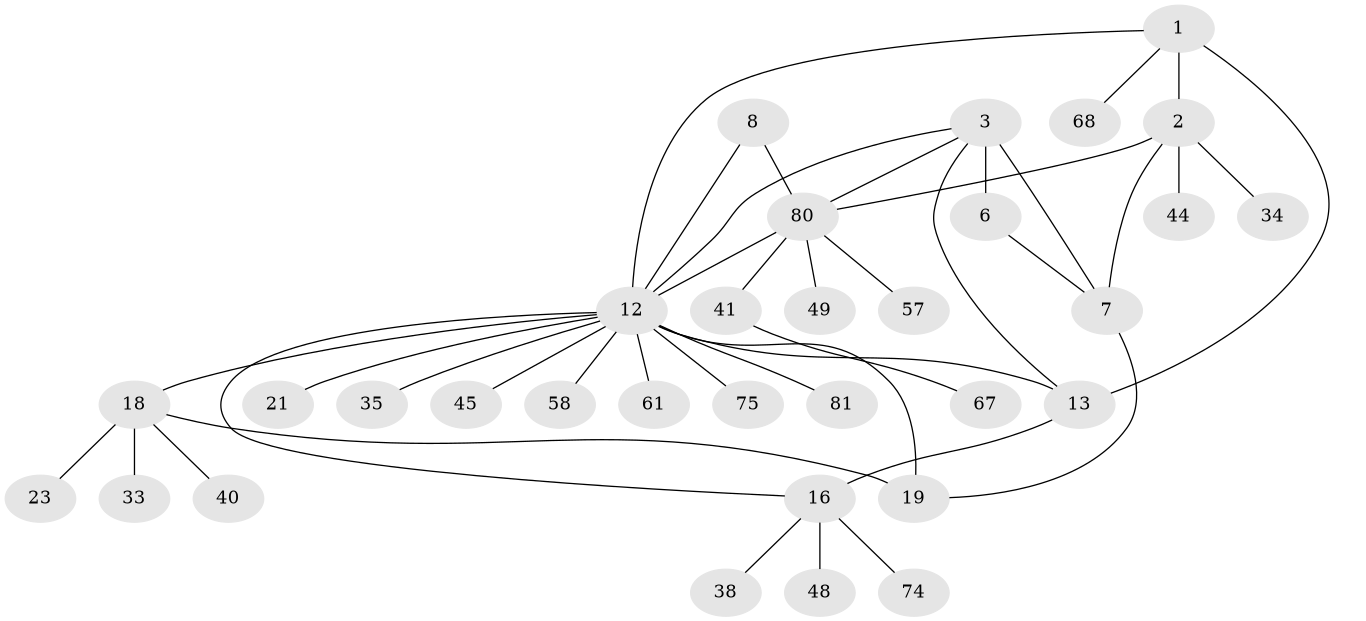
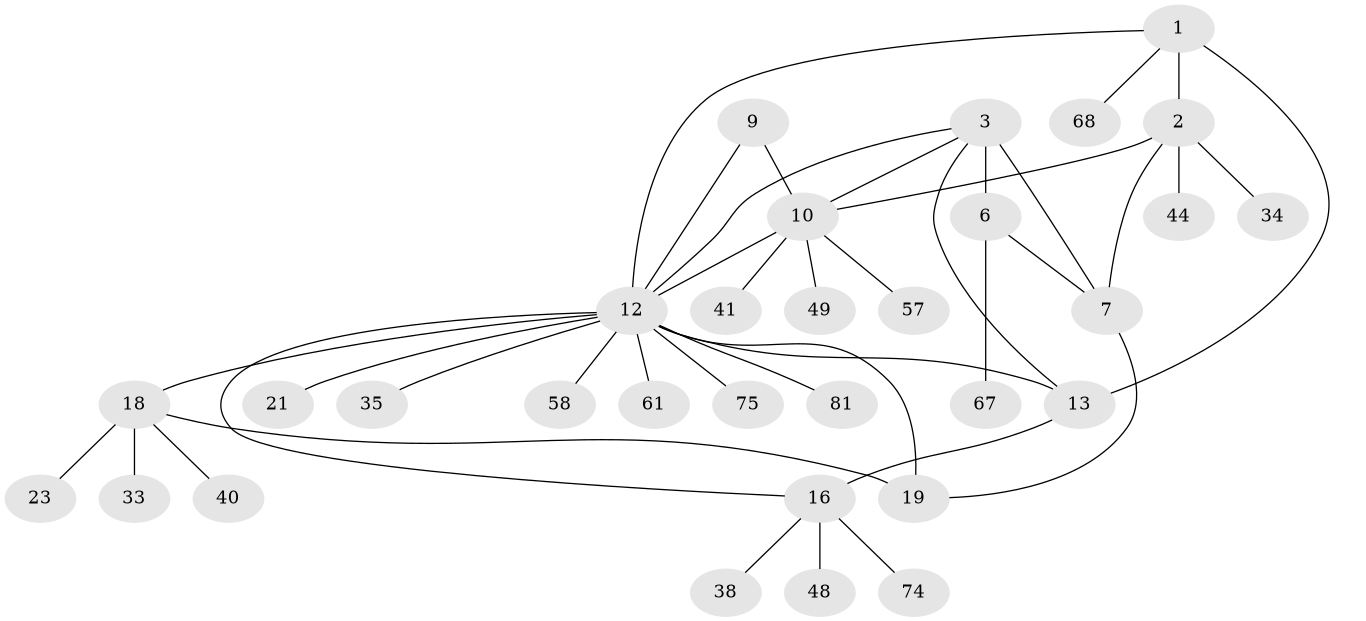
  graph {
    node [color=gray90 style=filled]
    1 [super="+22"]
    2 [super="+3+4"]
    12 [super="+14+17+60"]
    13 [super="+36+27+59+15"]
    68
    7
-   10 [super="+11" label=80]
+   10 [super="+11"]
    34
    44
    19 [super="+72"]
    16
    18 [super="+30+52"]
    21
    35 [super="+39+73+42"]
-   45
    58
    61
    75
    81
    41
    49
    57
    n23 [label=3 super="+53+25+8"]
    6 [super="+32"]
    67
-   9 [super="+29" label=8]
+   9 [super="+29"]
    38
    48 [super="+76"]
    n29 [label=74]
    23 [super="+43"]
    33 [super="+82"]
    40
    1 -- 2 [weight=3]
    1 -- 12
    1 -- 13 [weight=2]
    1 -- 68
    2 -- 7
    2 -- 10
    2 -- 34
    2 -- 44
    12 -- 13 [weight=2]
    12 -- 19 [weight=2]
    12 -- 16
    12 -- 18 [weight=3]
    12 -- 21
    12 -- 35
-   12 -- 45
    12 -- 58
    12 -- 61
    12 -- 75
    12 -- 81
    13 -- 16 [weight=2]
    7 -- 19
    10 -- 12 [weight=2]
    10 -- 41
    10 -- 49
    10 -- 57
    16 -- 38
    16 -- 48
    16 -- n29
    18 -- 19
    18 -- 23
    18 -- 33
    18 -- 40
    n23 -- 12
    n23 -- 13
    n23 -- 7 [weight=2]
    n23 -- 10
    n23 -- 6 [weight=2]
    6 -- 7
-   41 -- 67
+   6 -- 67
    9 -- 12 [weight=2]
    9 -- 10 [weight=2]
  }
